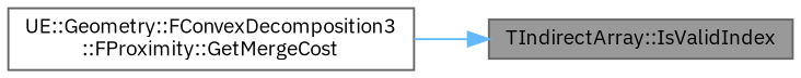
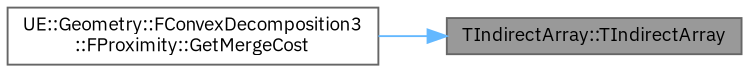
  digraph {
    rankdir=RL
    fontname="IBM Plex Sans"
    node [fontname="IBM Plex Sans" fontsize=10 shape=box style=filled]
-   n1 [color=gray40 fillcolor=grey60 fontcolor=black height=0.2 label="TIndirectArray::IsValidIndex" width=0.4]
+   n1 [color=gray40 fillcolor=grey60 fontcolor=black height=0.2 label="TIndirectArray::TIndirectArray" width=0.4]
    n2 [color=grey40 fillcolor=white height=0.2 label="UE::Geometry::FConvexDecomposition3\l::FProximity::GetMergeCost" width=0.4]
    n1 -> n2 [color=steelblue1 dir=back fontname="IBM Plex Sans" fontsize=10 labelfontname=Helvetica labelfontsize=10 style=solid]
  }
